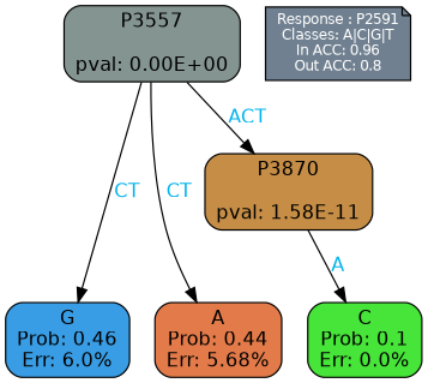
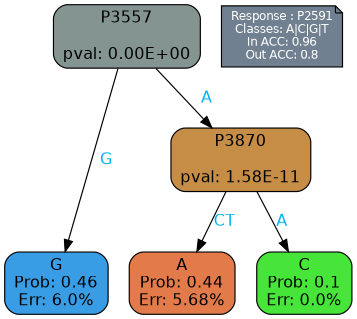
  digraph {
    ranksep=equally
    splines=polylines
    node [color=black fontname=helvetica shape=box style="filled, rounded"]
    edge [fontcolor=deepskyblue2 fontname=helvetica]
    n1 [fillcolor="#47e539" label="C\nProb: 0.1\nErr: 0.0%"]
    n2 [fillcolor="#e37a49" label="A\nProb: 0.44\nErr: 5.68%"]
    n3 [fillcolor="#399de5" label="G\nProb: 0.46\nErr: 6.0%"]
    n4 [align=left fillcolor=slategray fontcolor=white fontsize=10 label="Response : P2591\nClasses: A|C|G|T\nIn ACC: 0.96\nOut ACC: 0.8\n" shape=note style=filled]
    n5 [fillcolor="#849490" label="P3557\n\npval: 0.00E+00"]
    n6 [fillcolor="#c68d46" label="P3870\n\npval: 1.58E-11"]
    subgraph sub_1 {
      rank=same
      n1
      n2
      n3
    }
    subgraph sub_2 {
      rank=same
      n4
      n5
    }
-   n5 -> n3 [label=CT]
-   n5 -> n6 [label=ACT]
+   n5 -> n3 [label=G]
+   n5 -> n6 [label=A]
    n6 -> n1 [label=A]
-   n5 -> n2 [label=CT]
+   n6 -> n2 [label=CT]
  }
